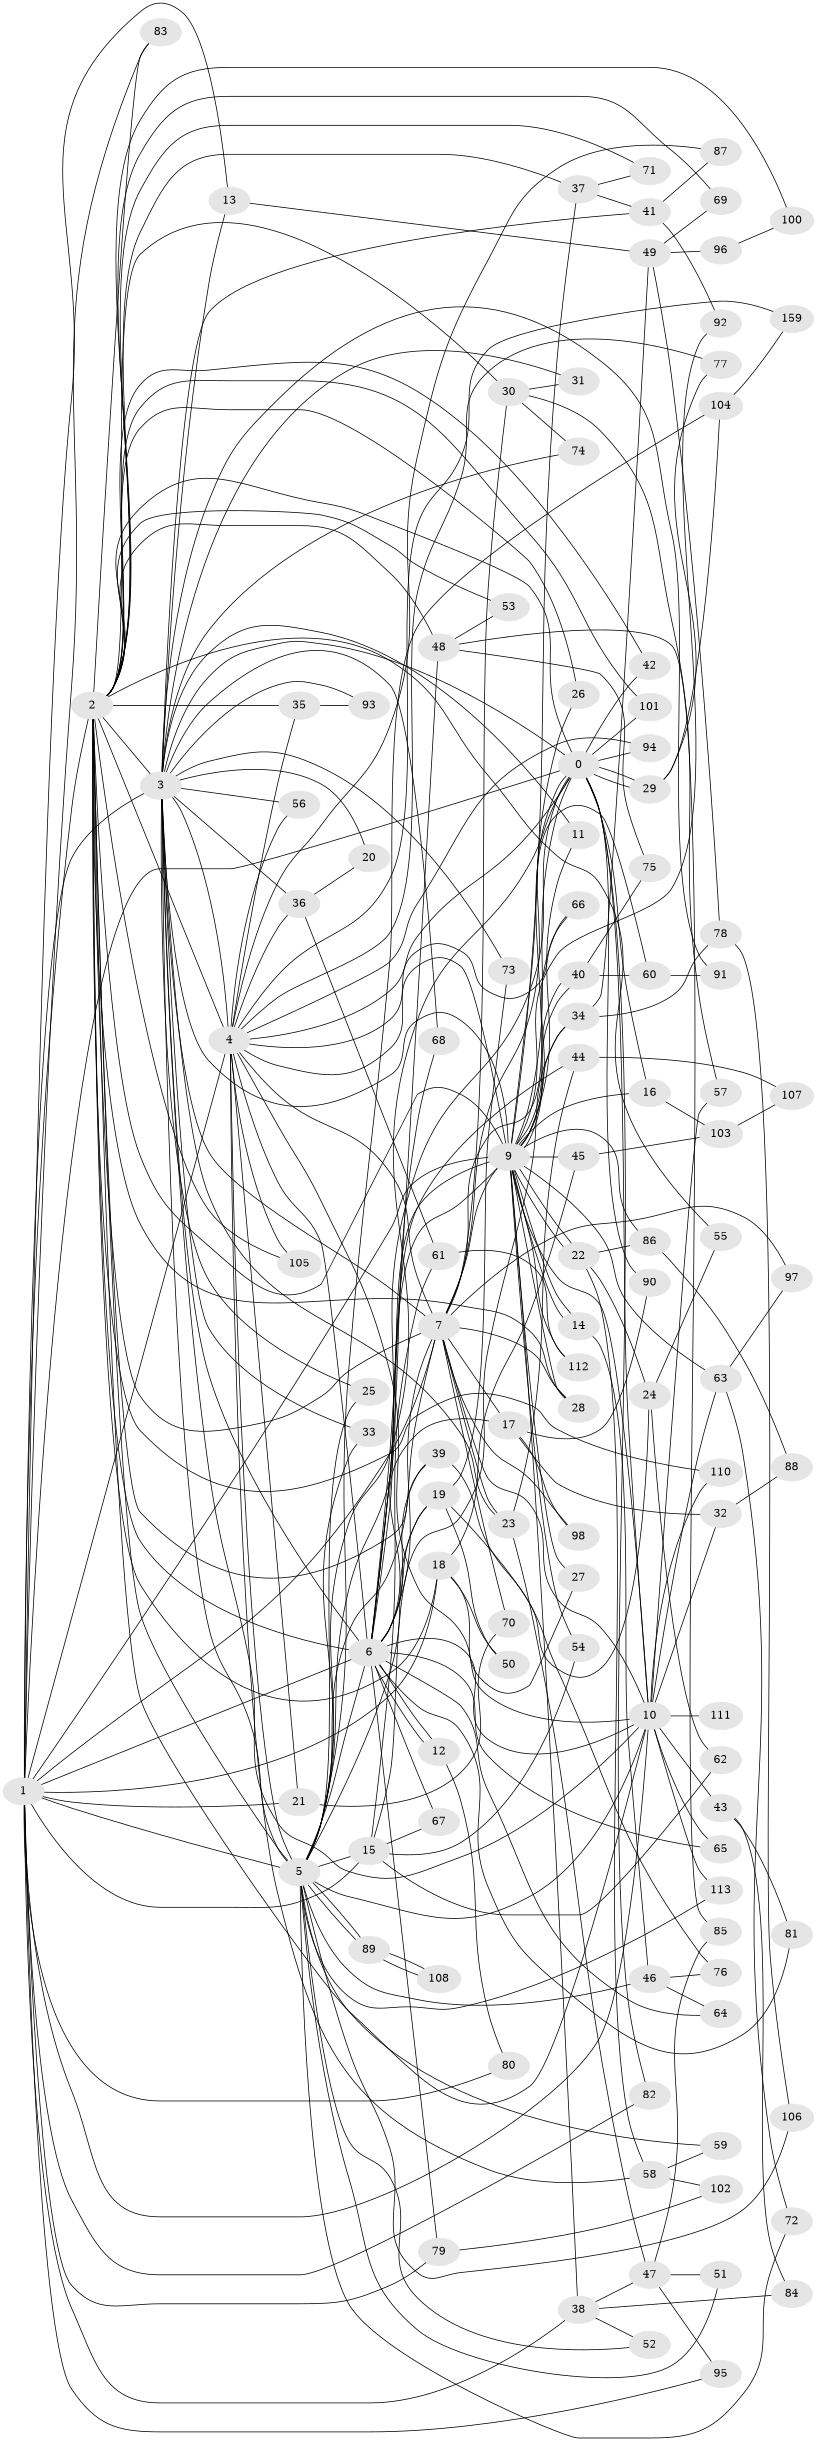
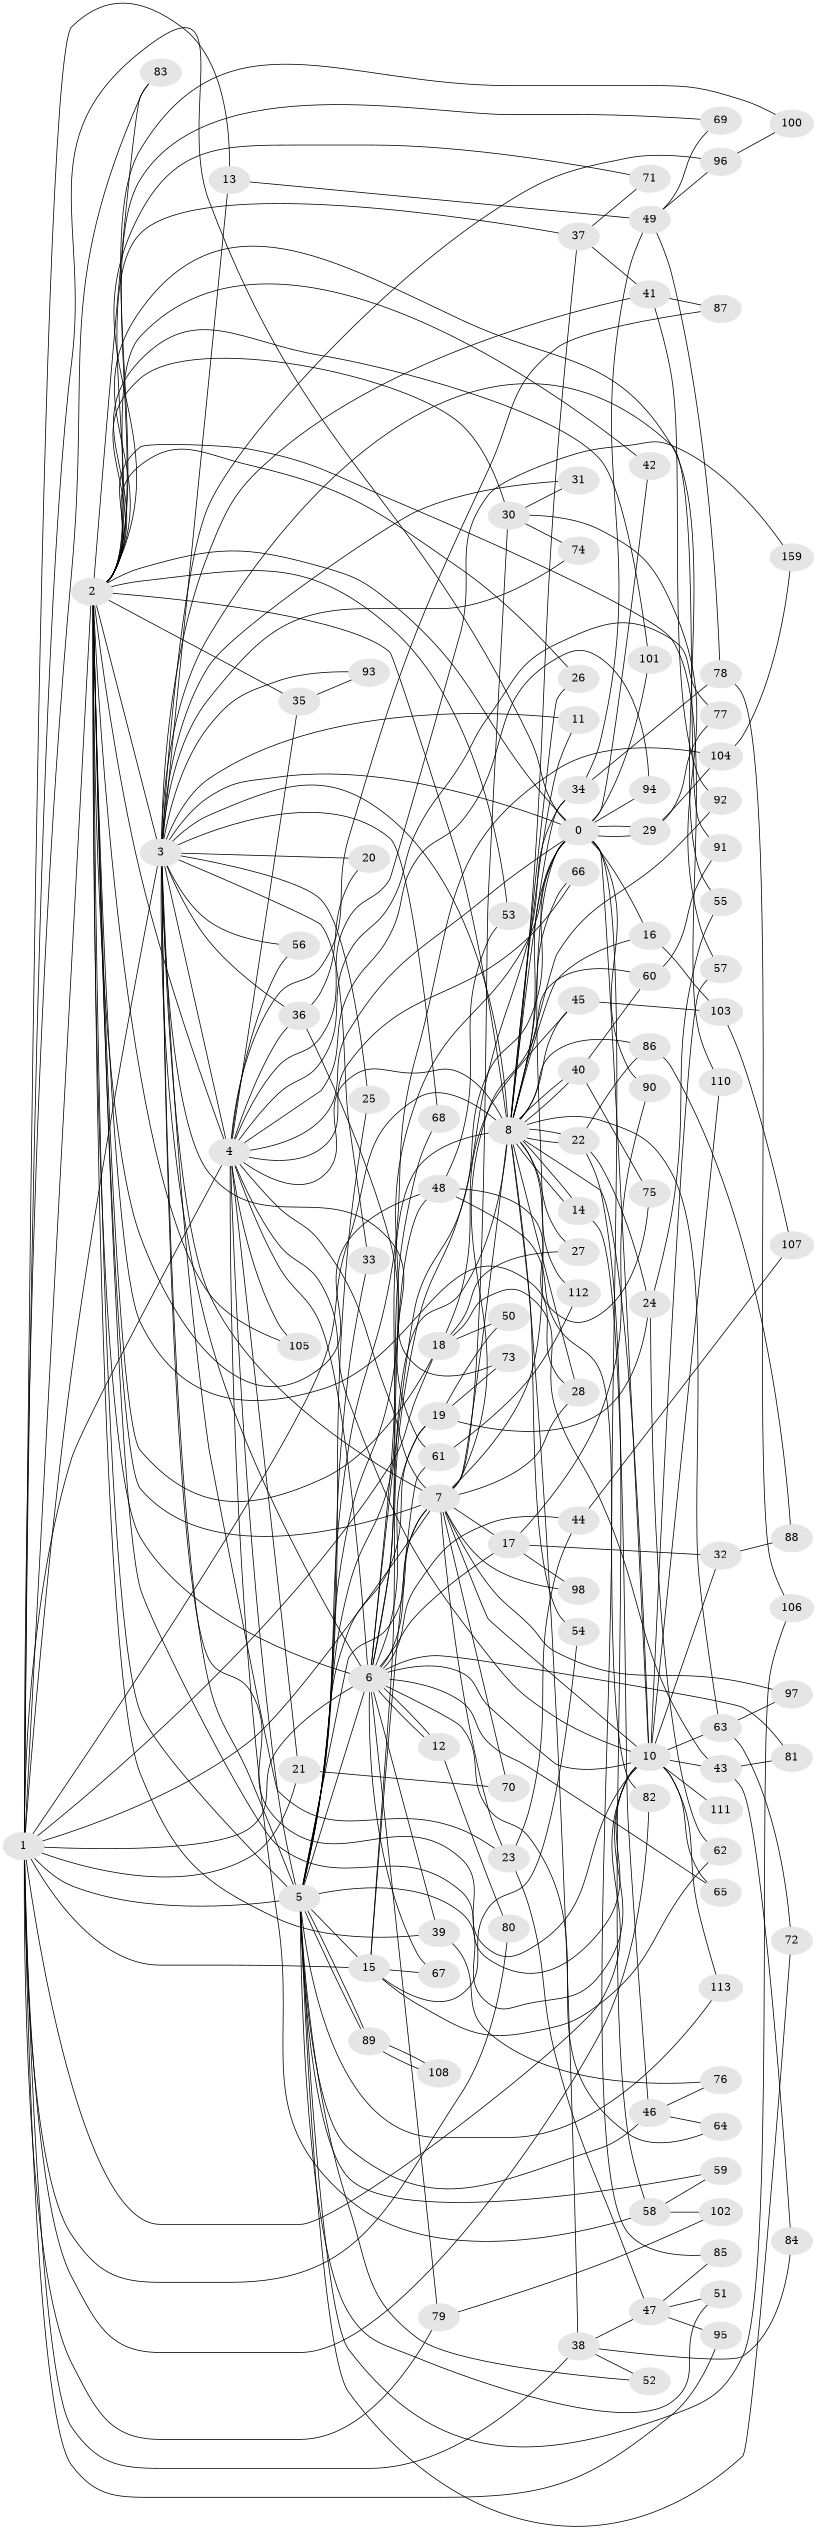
  graph {
    rankdir=LR
    node [color=gray90 style=filled]
    1
    2
    3
    4
    5
    6
    7
-   8 [label=9]
+   8
    n9 [label=0]
    10
    13
    15
    18
    21
    38
    79
    80
    82
    83
    95
    26
    30
    35
    37
    39
    42
    48
    53
    55
    69
    71
    100
    101
    105
    110
    28
    11
    20
    23
    25
    31
    33
    36
    41
    56
    68
    73
    74
    91
    93
    96
    58
    66
    77
    87
    94
    n57 [label=159]
    19
    46
    51
    52
    59
    72
    89
    104
    106
    113
    12
    17
    44
    64
    65
    67
    81
    60
    70
    97
    98
    14
    16
    22
    27
    34
    40
    45
    54
    63
    86
    92
    112
    29
    90
    111
    32
    43
    57
    49
    61
    62
    50
    47
    84
    102
    76
    75
    85
    24
    108
    107
    103
    78
    88
    1 -- 2
    1 -- 3
    1 -- 4
    1 -- 5
    1 -- 6
    1 -- 7
    1 -- 8
    1 -- n9
    1 -- 10
    1 -- 13
    1 -- 15
    1 -- 18
    1 -- 21
    1 -- 38
    1 -- 79
    1 -- 80
    1 -- 82
    1 -- 83
    1 -- 95
    2 -- 3
    2 -- 4
    2 -- 5
    2 -- 6
    2 -- 7
    2 -- 8
    2 -- n9
    2 -- 10
    2 -- 18
    2 -- 83
    2 -- 26
    2 -- 30
    2 -- 35
    2 -- 37
    2 -- 39
    2 -- 42
    2 -- 48
    2 -- 53
    2 -- 55
    2 -- 69
    2 -- 71
    2 -- 100
    2 -- 101
    2 -- 105
    2 -- 110
    2 -- 28
    3 -- 4
    3 -- 5
    3 -- 6
    3 -- 7
    3 -- 8
    3 -- n9
    3 -- 10
    3 -- 13
    3 -- 11
    3 -- 20
    3 -- 23
    3 -- 25
    3 -- 31
    3 -- 33
    3 -- 36
    3 -- 41
    3 -- 56
    3 -- 68
    3 -- 73
    3 -- 74
    3 -- 91
    3 -- 93
+   3 -- 96
    4 -- 5
    4 -- 6
    4 -- 7
    4 -- 8
    4 -- n9
    4 -- 10
    4 -- 21
    4 -- 35
    4 -- 105
    4 -- 36
    4 -- 56
    4 -- 58
    4 -- 66
    4 -- 77
    4 -- 87
    4 -- 94
    4 -- n57
    5 -- 6
    5 -- 7
    5 -- 8
    5 -- n9
    5 -- 10
    5 -- 15
    5 -- 25
    5 -- 33
    5 -- 19
    5 -- 46
    5 -- 51
    5 -- 52
    5 -- 59
    5 -- 72
    5 -- 89
    5 -- 89
    5 -- 104
    5 -- 106
    5 -- 113
    6 -- 7
    6 -- 8
    6 -- n9
    6 -- 10
    6 -- 79
    6 -- 39
    6 -- 48
    6 -- 68
    6 -- 19
    6 -- 12
    6 -- 12
    6 -- 17
    6 -- 44
    6 -- 64
    6 -- 65
    6 -- 67
    6 -- 81
    7 -- 8
    7 -- n9
    7 -- 10
    7 -- 30
    7 -- 28
    7 -- 23
    7 -- 17
    7 -- 60
    7 -- 70
    7 -- 97
    7 -- 98
    8 -- n9
    8 -- 10
    8 -- 38
    8 -- 26
    8 -- 37
    8 -- 28
    8 -- 11
    8 -- 66
    8 -- 14
    8 -- 14
    8 -- 16
    8 -- 22
    8 -- 22
    8 -- 27
    8 -- 34
    8 -- 40
    8 -- 40
    8 -- 45
    8 -- 54
    8 -- 63
    8 -- 86
    8 -- 92
    8 -- 112
    n9 -- 10
    n9 -- 82
    n9 -- 42
    n9 -- 101
    n9 -- 94
    n9 -- 16
    n9 -- 29
    n9 -- 29
    n9 -- 90
    10 -- 110
    10 -- 113
    10 -- 65
    10 -- 63
    10 -- 111
    10 -- 32
    10 -- 43
    10 -- 57
    13 -- 49
    15 -- 67
    15 -- 34
    15 -- 54
    15 -- 61
    15 -- 62
    18 -- 27
    18 -- 45
+   18 -- 43
    18 -- 50
    21 -- 70
    38 -- 52
    38 -- 47
    38 -- 84
    79 -- 102
    30 -- 31
    30 -- 74
    30 -- 57
    35 -- 93
    37 -- 71
    37 -- 41
    39 -- 76
    48 -- 53
    48 -- 75
    48 -- 85
    23 -- 44
    23 -- 47
    36 -- 20
    36 -- 61
    41 -- 87
    41 -- 92
    96 -- 100
    58 -- 59
    58 -- 102
    19 -- 73
    19 -- 50
    19 -- 24
    46 -- 64
    46 -- 76
    89 -- 108
    89 -- 108
    104 -- n57
    12 -- 80
    17 -- 98
    17 -- 90
    17 -- 32
    44 -- 107
    60 -- 91
    14 -- 46
    16 -- 103
    22 -- 58
    22 -- 86
    22 -- 24
    34 -- 49
    34 -- 78
    40 -- 60
    40 -- 75
    45 -- 103
    63 -- 72
    63 -- 97
    86 -- 88
    29 -- 77
    29 -- 104
    32 -- 88
    43 -- 81
    43 -- 84
    49 -- 69
    49 -- 96
    49 -- 78
    61 -- 112
    47 -- 95
    47 -- 51
    47 -- 85
    24 -- 55
    24 -- 62
    103 -- 107
    78 -- 106
  }
